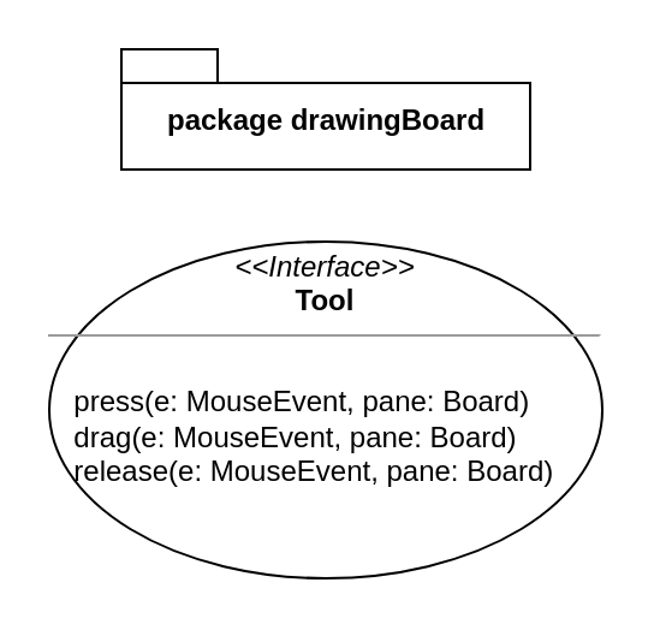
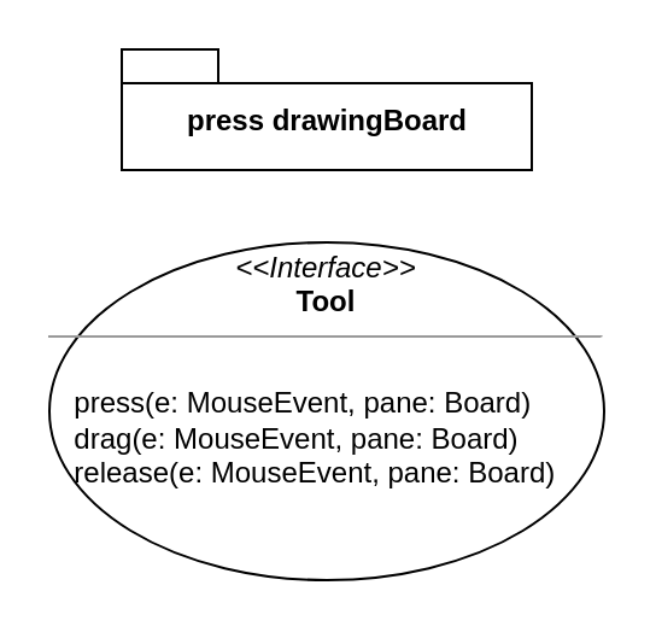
  <mxCell id="0" />
  <mxCell id="1" parent="0" />
- <mxCell id="2" value="package drawingBoard&lt;br&gt;" style="shape=folder;fontStyle=1;spacingTop=10;tabWidth=40;tabHeight=14;tabPosition=left;html=1;hachureGap=4;pointerEvents=0;" vertex="1" parent="1"><mxGeometry x="50" y="20" width="170" height="50" as="geometry" /></mxCell>
+ <mxCell id="2" value="press drawingBoard&lt;br&gt;" style="shape=folder;fontStyle=1;spacingTop=10;tabWidth=40;tabHeight=14;tabPosition=left;html=1;hachureGap=4;pointerEvents=0;" vertex="1" parent="1"><mxGeometry x="50" y="20" width="170" height="50" as="geometry" /></mxCell>
  <mxCell id="3" value="&lt;p style=&quot;margin: 0px ; margin-top: 4px ; text-align: center&quot;&gt;&lt;i&gt;&amp;lt;&amp;lt;Interface&amp;gt;&amp;gt;&lt;/i&gt;&lt;br&gt;&lt;b&gt;Tool&lt;/b&gt;&lt;/p&gt;&lt;hr size=&quot;1&quot;&gt;&lt;p style=&quot;margin: 0px ; margin-left: 4px&quot;&gt;&lt;br&gt;&lt;/p&gt;&lt;p style=&quot;margin: 0px ; margin-left: 4px&quot;&gt;&amp;nbsp; press(e: MouseEvent, pane: Board)&lt;/p&gt;&lt;p style=&quot;margin: 0px ; margin-left: 4px&quot;&gt;&amp;nbsp;&amp;nbsp;&lt;span&gt;drag(e: MouseEvent, pane: Board)&lt;/span&gt;&lt;/p&gt;&lt;p style=&quot;margin: 0px 0px 0px 4px&quot;&gt;&amp;nbsp;&amp;nbsp;&lt;span&gt;release(e: MouseEvent, pane: Board)&lt;/span&gt;&lt;/p&gt;&lt;p style=&quot;margin: 0px 0px 0px 4px&quot;&gt;&amp;nbsp;&amp;nbsp;&lt;/p&gt;" style="ellipse;verticalAlign=top;align=left;overflow=fill;fontSize=12;fontFamily=Helvetica;html=1;hachureGap=4;pointerEvents=0;" vertex="1" parent="1"><mxGeometry x="20" y="100" width="230" height="140" as="geometry" /></mxCell>
